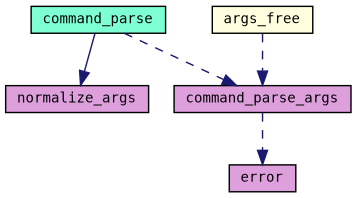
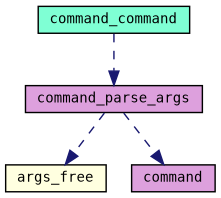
  digraph {
    fontname="DejaVu Sans Mono"
    rankdir=TB
    node [color=black fillcolor=plum fontname="DejaVu Sans Mono" fontsize=10 shape=record style=filled]
    edge [color=midnightblue fontname="DejaVu Sans Mono" fontsize=10 labelfontname=Helvetica labelfontsize=10 style=dashed]
-   n1 [fillcolor=aquamarine fontcolor=black height=0.2 label=command_parse width=0.4]
-   n2 [height=0.2 label=normalize_args width=0.4]
+   n1 [fillcolor=aquamarine fontcolor=black height=0.2 label=command_command width=0.4]
    n3 [height=0.2 label=command_parse_args width=0.4]
    n4 [fillcolor=lightyellow height=0.2 label=args_free width=0.4]
-   n5 [height=0.2 label=error width=0.4]
-   n1 -> n2 [style=solid]
+   n5 [height=0.2 label=command width=0.4]
    n1 -> n3
-   n4 -> n3
+   n3 -> n4
    n3 -> n5
  }
